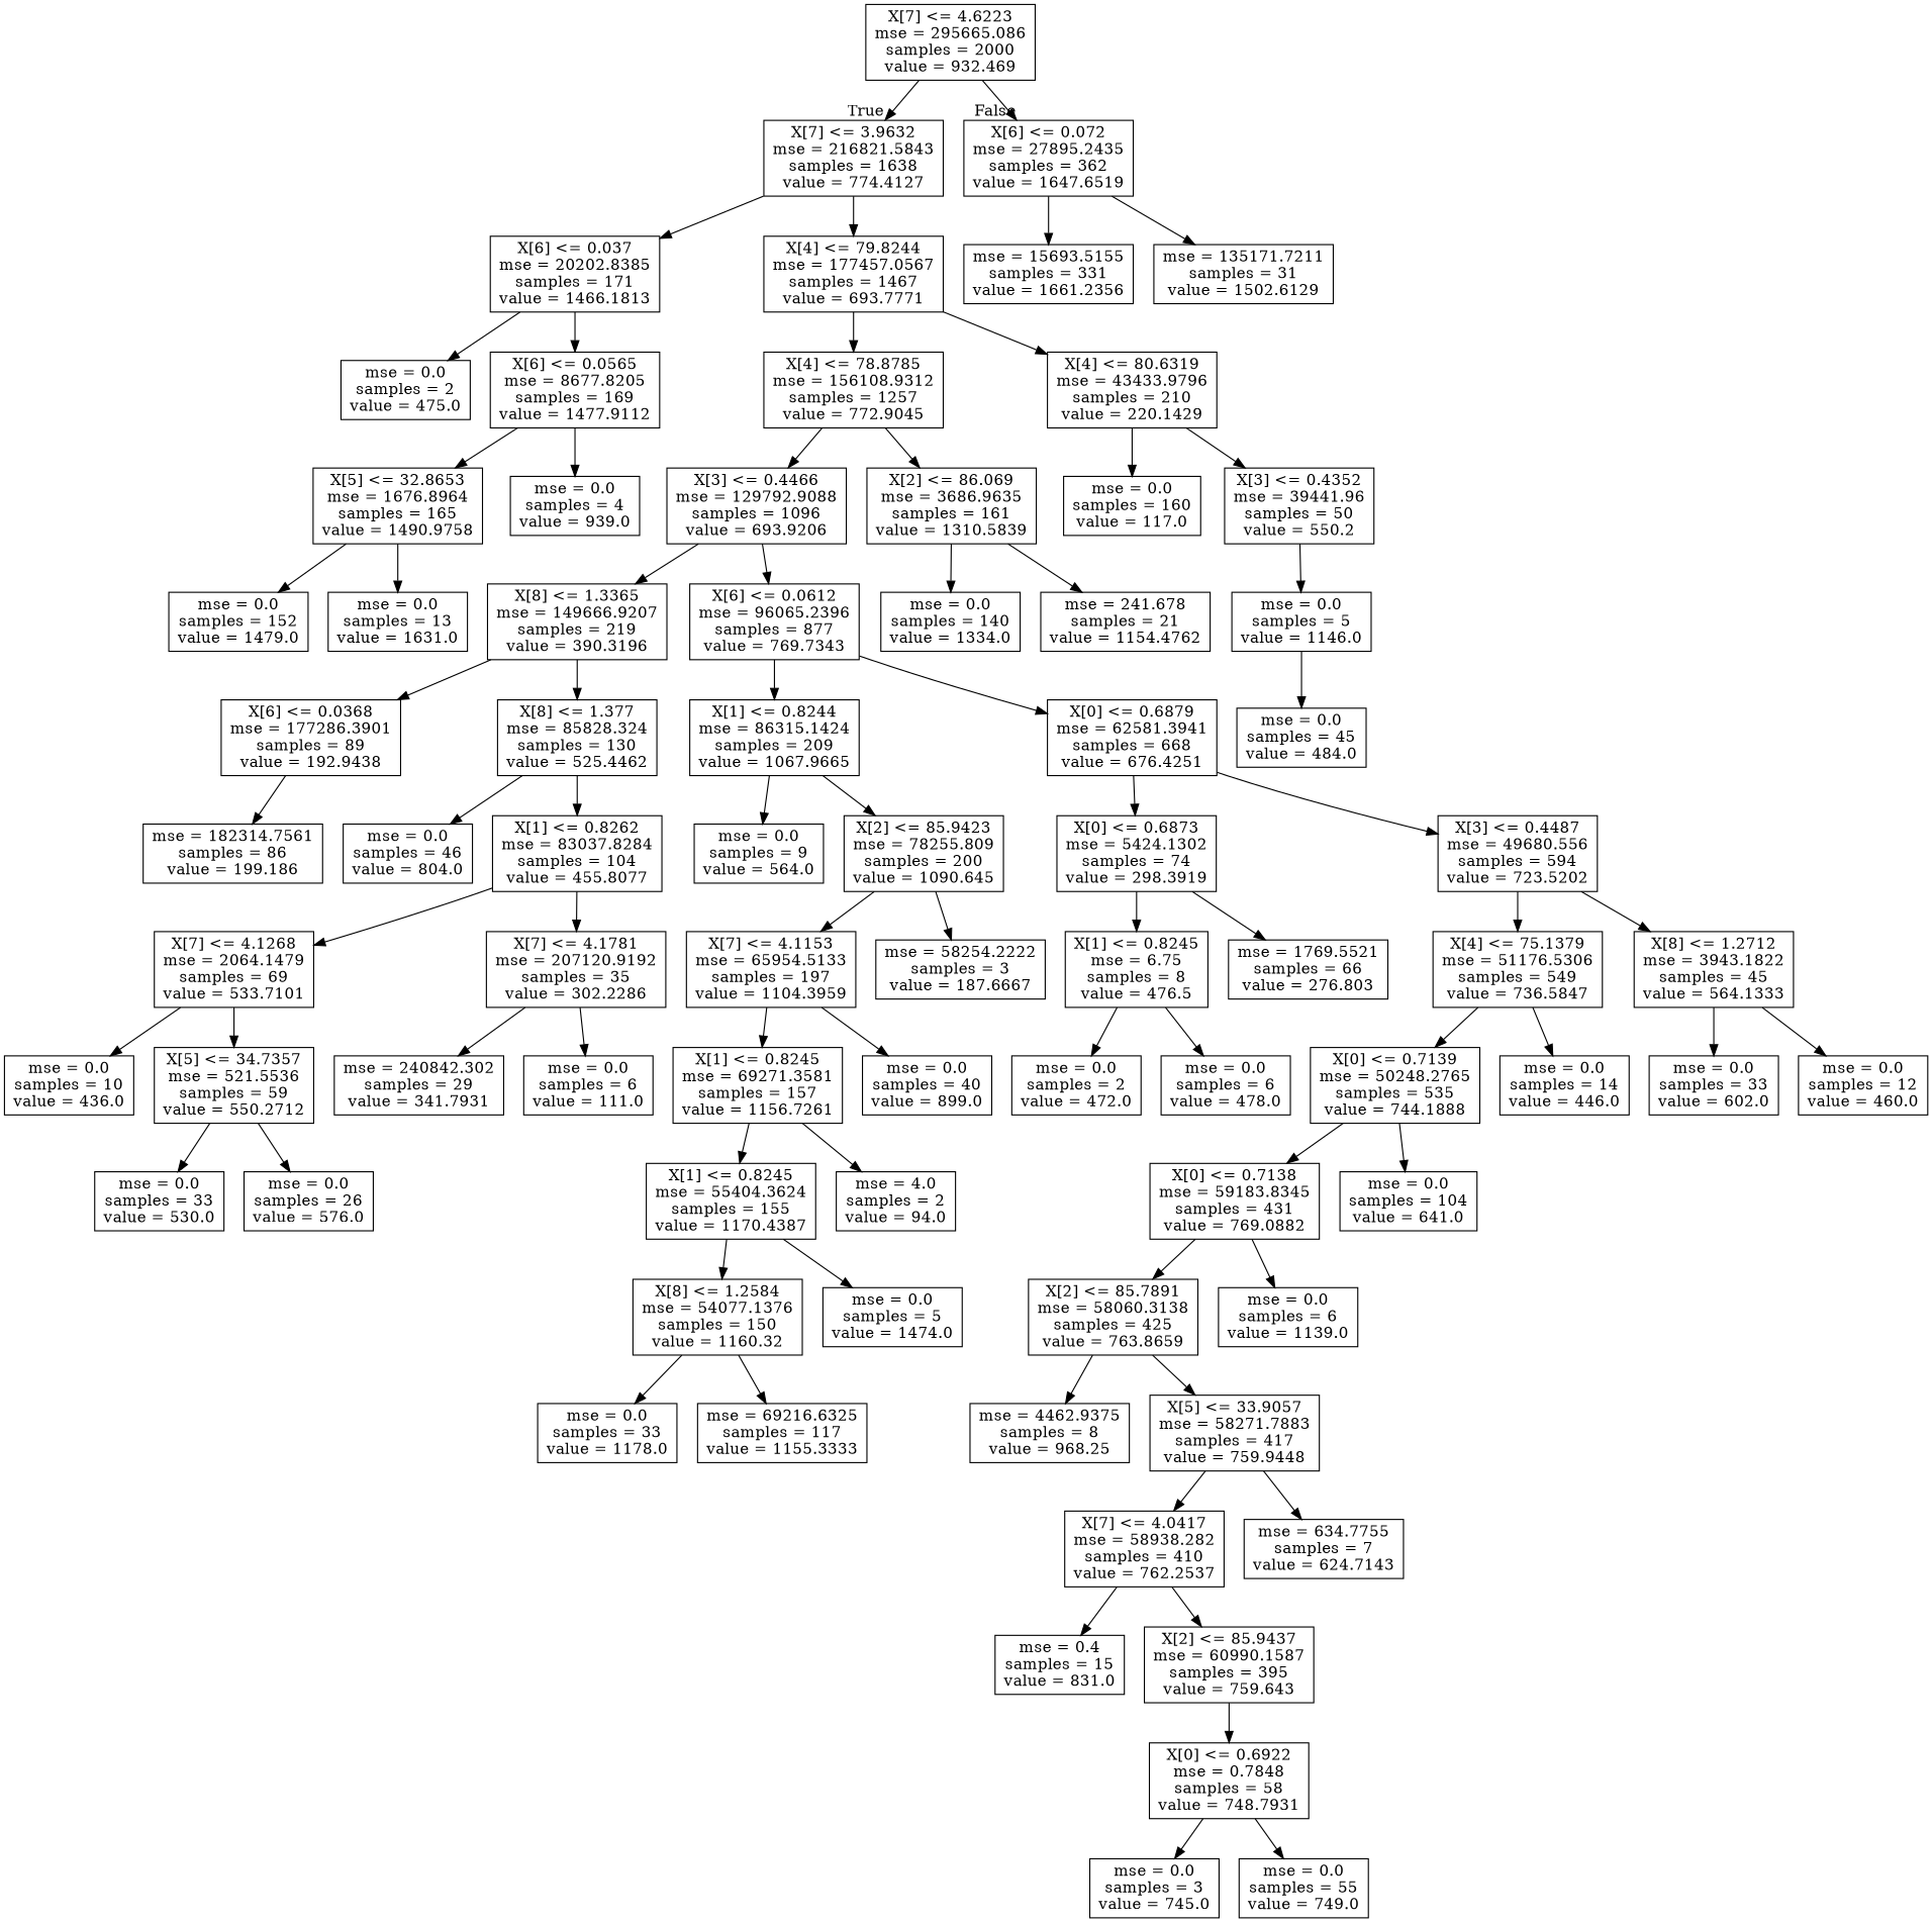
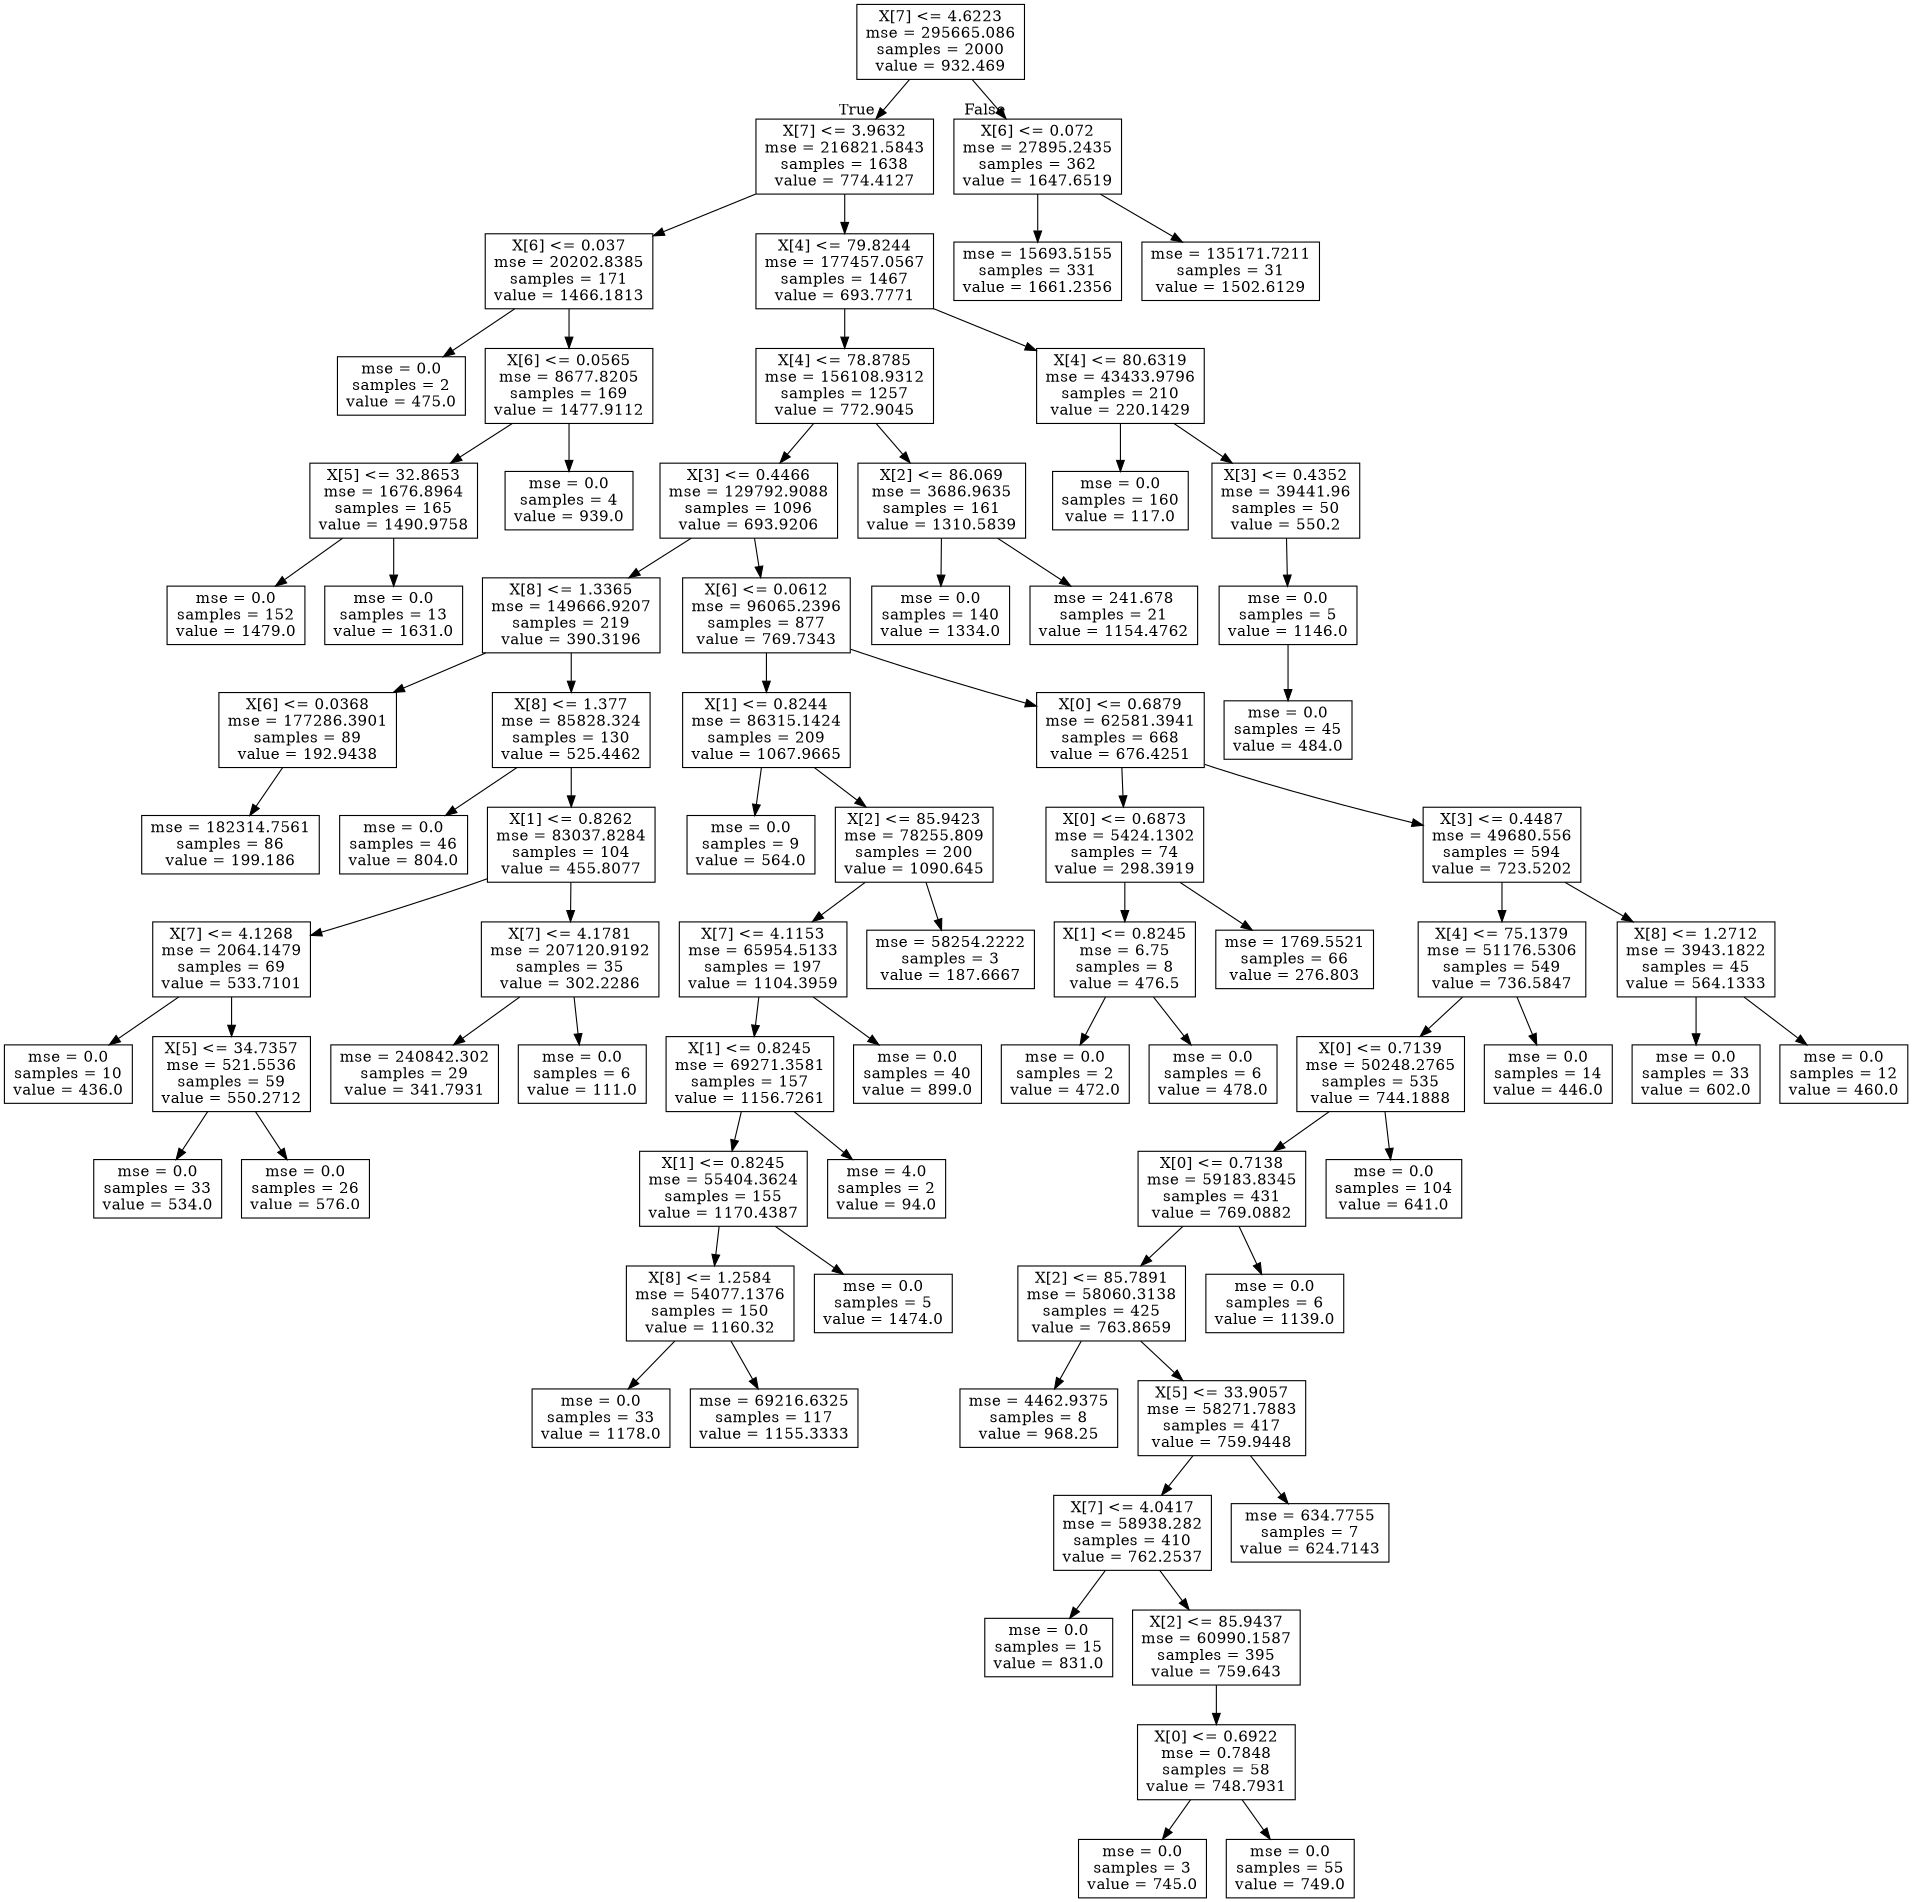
  digraph {
    node [shape=box]
    n1 [label="X[7] <= 4.6223\nmse = 295665.086\nsamples = 2000\nvalue = 932.469"]
    n2 [label="X[7] <= 3.9632\nmse = 216821.5843\nsamples = 1638\nvalue = 774.4127"]
    n3 [label="X[6] <= 0.072\nmse = 27895.2435\nsamples = 362\nvalue = 1647.6519"]
    n4 [label="X[6] <= 0.037\nmse = 20202.8385\nsamples = 171\nvalue = 1466.1813"]
    n5 [label="X[4] <= 79.8244\nmse = 177457.0567\nsamples = 1467\nvalue = 693.7771"]
    n6 [label="mse = 15693.5155\nsamples = 331\nvalue = 1661.2356"]
    n7 [label="mse = 135171.7211\nsamples = 31\nvalue = 1502.6129"]
    n8 [label="mse = 0.0\nsamples = 2\nvalue = 475.0"]
    n9 [label="X[6] <= 0.0565\nmse = 8677.8205\nsamples = 169\nvalue = 1477.9112"]
    n10 [label="X[4] <= 78.8785\nmse = 156108.9312\nsamples = 1257\nvalue = 772.9045"]
    n11 [label="X[4] <= 80.6319\nmse = 43433.9796\nsamples = 210\nvalue = 220.1429"]
    n12 [label="X[5] <= 32.8653\nmse = 1676.8964\nsamples = 165\nvalue = 1490.9758"]
    n13 [label="mse = 0.0\nsamples = 4\nvalue = 939.0"]
    n14 [label="mse = 0.0\nsamples = 152\nvalue = 1479.0"]
    n15 [label="mse = 0.0\nsamples = 13\nvalue = 1631.0"]
    n16 [label="X[3] <= 0.4466\nmse = 129792.9088\nsamples = 1096\nvalue = 693.9206"]
    n17 [label="X[2] <= 86.069\nmse = 3686.9635\nsamples = 161\nvalue = 1310.5839"]
    n18 [label="mse = 0.0\nsamples = 160\nvalue = 117.0"]
    n19 [label="X[3] <= 0.4352\nmse = 39441.96\nsamples = 50\nvalue = 550.2"]
    n20 [label="X[8] <= 1.3365\nmse = 149666.9207\nsamples = 219\nvalue = 390.3196"]
    n21 [label="X[6] <= 0.0612\nmse = 96065.2396\nsamples = 877\nvalue = 769.7343"]
    n22 [label="mse = 0.0\nsamples = 140\nvalue = 1334.0"]
    n23 [label="mse = 241.678\nsamples = 21\nvalue = 1154.4762"]
    n24 [label="X[6] <= 0.0368\nmse = 177286.3901\nsamples = 89\nvalue = 192.9438"]
    n25 [label="X[8] <= 1.377\nmse = 85828.324\nsamples = 130\nvalue = 525.4462"]
    n26 [label="X[1] <= 0.8244\nmse = 86315.1424\nsamples = 209\nvalue = 1067.9665"]
    n27 [label="X[0] <= 0.6879\nmse = 62581.3941\nsamples = 668\nvalue = 676.4251"]
    n28 [label="mse = 182314.7561\nsamples = 86\nvalue = 199.186"]
    n29 [label="mse = 0.0\nsamples = 46\nvalue = 804.0"]
    n30 [label="X[1] <= 0.8262\nmse = 83037.8284\nsamples = 104\nvalue = 455.8077"]
    n31 [label="X[7] <= 4.1268\nmse = 2064.1479\nsamples = 69\nvalue = 533.7101"]
    n32 [label="X[7] <= 4.1781\nmse = 207120.9192\nsamples = 35\nvalue = 302.2286"]
    n33 [label="mse = 0.0\nsamples = 10\nvalue = 436.0"]
    n34 [label="X[5] <= 34.7357\nmse = 521.5536\nsamples = 59\nvalue = 550.2712"]
    n35 [label="mse = 240842.302\nsamples = 29\nvalue = 341.7931"]
    n36 [label="mse = 0.0\nsamples = 6\nvalue = 111.0"]
-   n37 [label="mse = 0.0\nsamples = 33\nvalue = 530.0"]
+   n37 [label="mse = 0.0\nsamples = 33\nvalue = 534.0"]
    n38 [label="mse = 0.0\nsamples = 26\nvalue = 576.0"]
    n39 [label="mse = 0.0\nsamples = 9\nvalue = 564.0"]
    n40 [label="X[2] <= 85.9423\nmse = 78255.809\nsamples = 200\nvalue = 1090.645"]
    n41 [label="X[0] <= 0.6873\nmse = 5424.1302\nsamples = 74\nvalue = 298.3919"]
    n42 [label="X[3] <= 0.4487\nmse = 49680.556\nsamples = 594\nvalue = 723.5202"]
    n43 [label="X[7] <= 4.1153\nmse = 65954.5133\nsamples = 197\nvalue = 1104.3959"]
    n44 [label="mse = 58254.2222\nsamples = 3\nvalue = 187.6667"]
    n45 [label="X[1] <= 0.8245\nmse = 69271.3581\nsamples = 157\nvalue = 1156.7261"]
    n46 [label="mse = 0.0\nsamples = 40\nvalue = 899.0"]
    n47 [label="X[1] <= 0.8245\nmse = 55404.3624\nsamples = 155\nvalue = 1170.4387"]
    n48 [label="mse = 4.0\nsamples = 2\nvalue = 94.0"]
    n49 [label="X[8] <= 1.2584\nmse = 54077.1376\nsamples = 150\nvalue = 1160.32"]
    n50 [label="mse = 0.0\nsamples = 5\nvalue = 1474.0"]
    n51 [label="mse = 0.0\nsamples = 33\nvalue = 1178.0"]
    n52 [label="mse = 69216.6325\nsamples = 117\nvalue = 1155.3333"]
    n53 [label="X[1] <= 0.8245\nmse = 6.75\nsamples = 8\nvalue = 476.5"]
    n54 [label="mse = 1769.5521\nsamples = 66\nvalue = 276.803"]
    n55 [label="X[4] <= 75.1379\nmse = 51176.5306\nsamples = 549\nvalue = 736.5847"]
    n56 [label="X[8] <= 1.2712\nmse = 3943.1822\nsamples = 45\nvalue = 564.1333"]
    n57 [label="mse = 0.0\nsamples = 2\nvalue = 472.0"]
    n58 [label="mse = 0.0\nsamples = 6\nvalue = 478.0"]
    n59 [label="X[0] <= 0.7139\nmse = 50248.2765\nsamples = 535\nvalue = 744.1888"]
    n60 [label="mse = 0.0\nsamples = 14\nvalue = 446.0"]
    n61 [label="mse = 0.0\nsamples = 33\nvalue = 602.0"]
    n62 [label="mse = 0.0\nsamples = 12\nvalue = 460.0"]
    n63 [label="X[0] <= 0.7138\nmse = 59183.8345\nsamples = 431\nvalue = 769.0882"]
    n64 [label="mse = 0.0\nsamples = 104\nvalue = 641.0"]
    n65 [label="X[2] <= 85.7891\nmse = 58060.3138\nsamples = 425\nvalue = 763.8659"]
    n66 [label="mse = 0.0\nsamples = 6\nvalue = 1139.0"]
    n67 [label="mse = 4462.9375\nsamples = 8\nvalue = 968.25"]
    n68 [label="X[5] <= 33.9057\nmse = 58271.7883\nsamples = 417\nvalue = 759.9448"]
    n69 [label="X[7] <= 4.0417\nmse = 58938.282\nsamples = 410\nvalue = 762.2537"]
    n70 [label="mse = 634.7755\nsamples = 7\nvalue = 624.7143"]
-   n71 [label="mse = 0.4\nsamples = 15\nvalue = 831.0"]
+   n71 [label="mse = 0.0\nsamples = 15\nvalue = 831.0"]
    n72 [label="X[2] <= 85.9437\nmse = 60990.1587\nsamples = 395\nvalue = 759.643"]
    n73 [label="X[0] <= 0.6922\nmse = 0.7848\nsamples = 58\nvalue = 748.7931"]
    n74 [label="mse = 0.0\nsamples = 3\nvalue = 745.0"]
    n75 [label="mse = 0.0\nsamples = 55\nvalue = 749.0"]
    n76 [label="mse = 0.0\nsamples = 5\nvalue = 1146.0"]
    n77 [label="mse = 0.0\nsamples = 45\nvalue = 484.0"]
    n1 -> n2 [headlabel=True labelangle=45 labeldistance=2.5]
    n1 -> n3 [headlabel=False labelangle=-45 labeldistance=2.5]
    n2 -> n4
    n2 -> n5
    n3 -> n6
    n3 -> n7
    n4 -> n8
    n4 -> n9
    n5 -> n10
    n5 -> n11
    n9 -> n12
    n9 -> n13
    n10 -> n16
    n10 -> n17
    n11 -> n18
    n11 -> n19
    n12 -> n14
    n12 -> n15
    n16 -> n20
    n16 -> n21
    n17 -> n22
    n17 -> n23
    n19 -> n76
    n20 -> n24
    n20 -> n25
    n21 -> n26
    n21 -> n27
    n24 -> n28
    n25 -> n29
    n25 -> n30
    n26 -> n39
    n26 -> n40
    n27 -> n41
    n27 -> n42
    n30 -> n31
    n30 -> n32
    n31 -> n33
    n31 -> n34
    n32 -> n35
    n32 -> n36
    n34 -> n37
    n34 -> n38
    n40 -> n43
    n40 -> n44
    n41 -> n53
    n41 -> n54
    n42 -> n55
    n42 -> n56
    n43 -> n45
    n43 -> n46
    n45 -> n47
    n45 -> n48
    n47 -> n49
    n47 -> n50
    n49 -> n51
    n49 -> n52
    n53 -> n57
    n53 -> n58
    n55 -> n59
    n55 -> n60
    n56 -> n61
    n56 -> n62
    n59 -> n63
    n59 -> n64
    n63 -> n65
    n63 -> n66
    n65 -> n67
    n65 -> n68
    n68 -> n69
    n68 -> n70
    n69 -> n71
    n69 -> n72
    n72 -> n73
    n73 -> n74
    n73 -> n75
    n76 -> n77
  }
